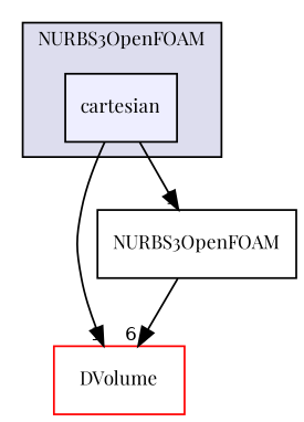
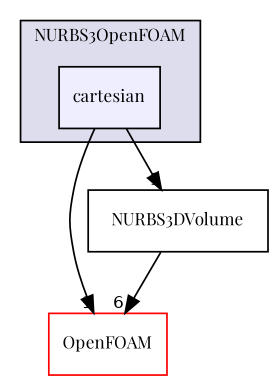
  digraph {
    compound=true
    fontname="Playfair Display"
    node [fontname="Playfair Display" fontsize=10 shape=box]
    edge [fontname="Playfair Display" headlabel=1 labeldistance=1.5 labelfontname=Helvetica labelfontsize=10]
    n1 [fillcolor="#eeeeff" label=cartesian pencolor=black style=filled]
-   n2 [color=red label=DVolume]
-   n3 [label=NURBS3OpenFOAM]
+   n2 [color=red label=OpenFOAM]
+   n3 [label=NURBS3DVolume]
    subgraph cluster_1 {
      bgcolor="#ddddee"
      fontsize=10
      label=NURBS3OpenFOAM
      pencolor=black
      n1
    }
    n1 -> n2
    n1 -> n3
    n3 -> n2 [headlabel=6]
  }
